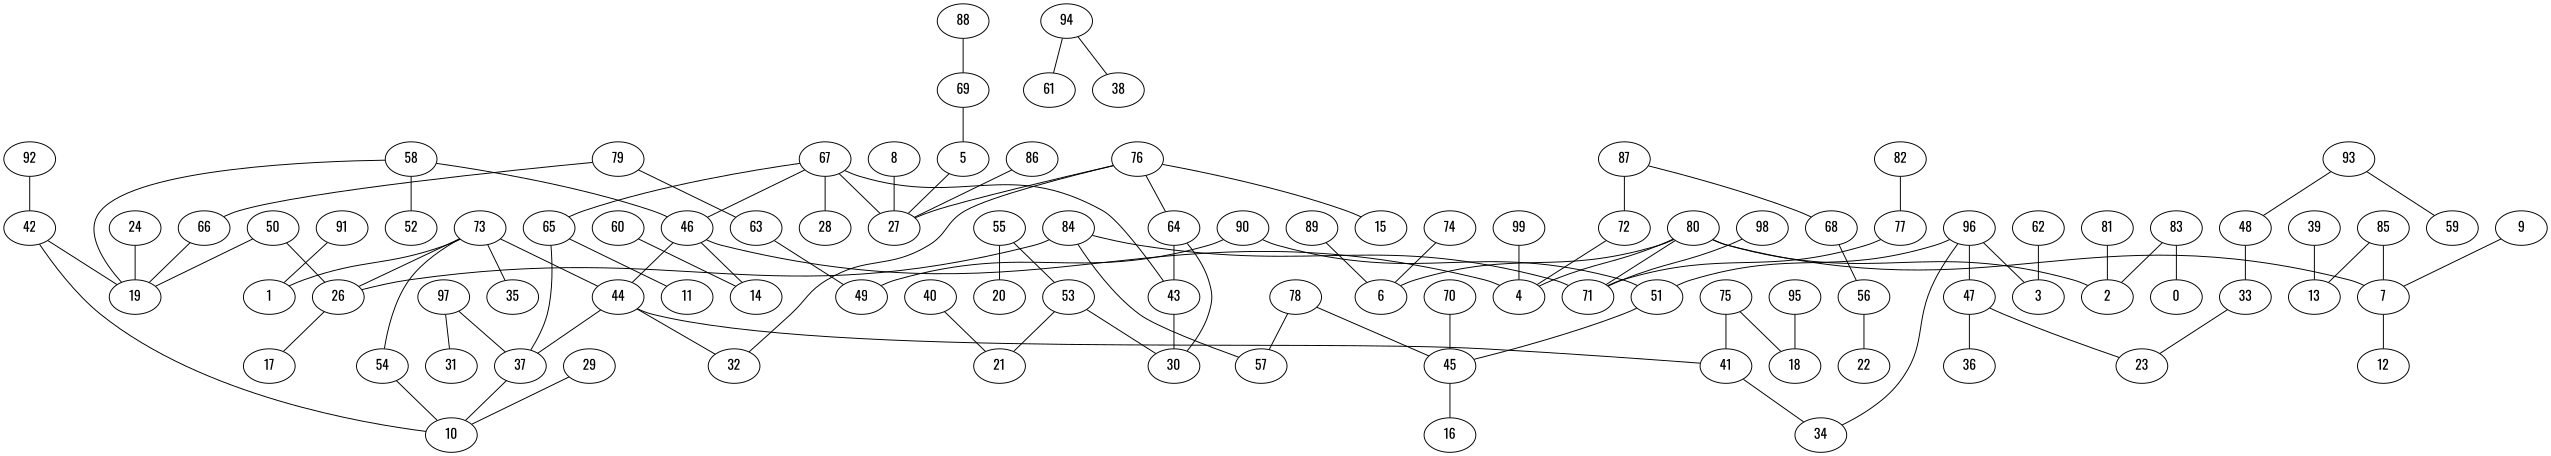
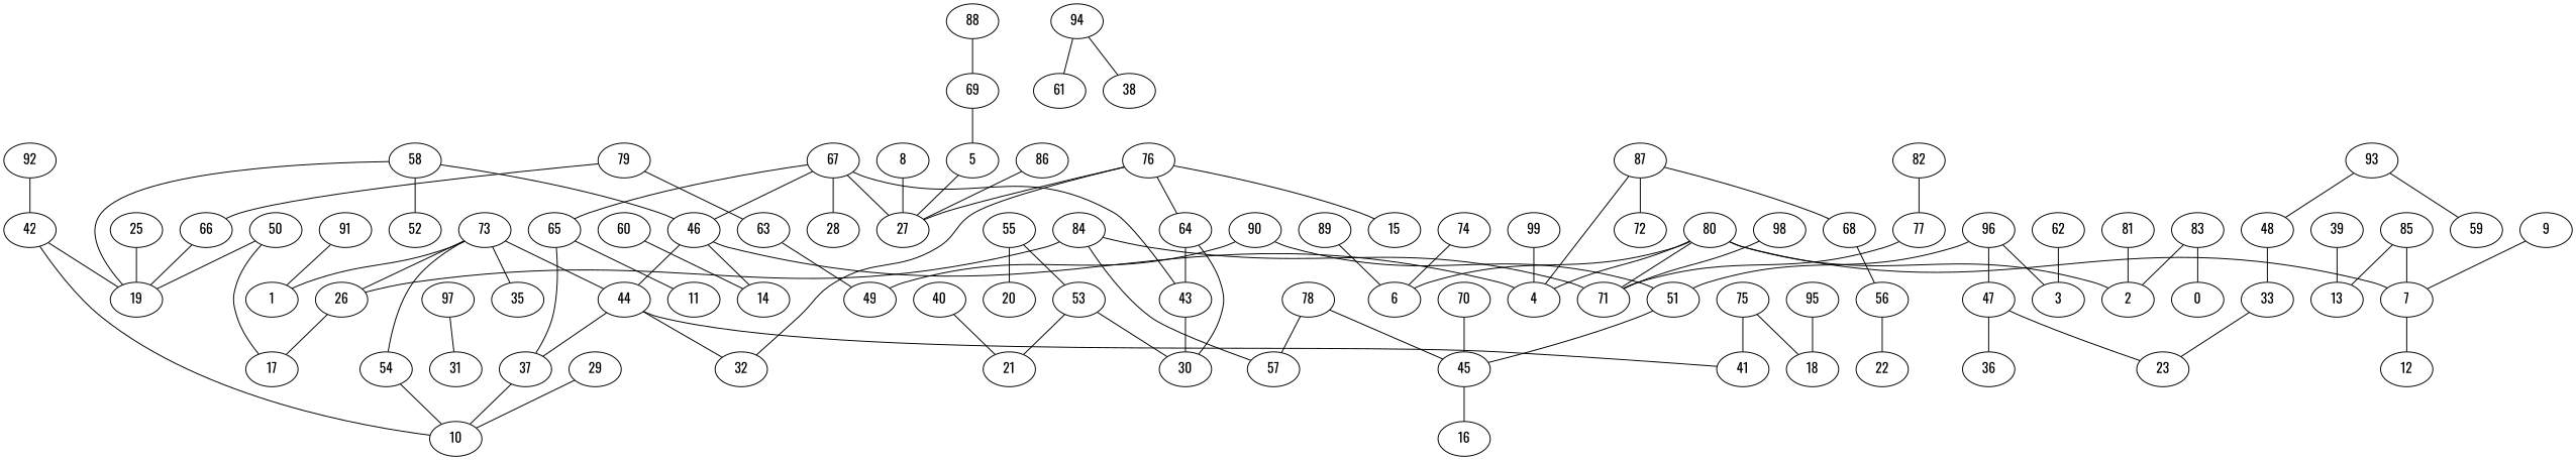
  digraph {
    fontname=Oswald
    node [fontname=Oswald]
    edge [color=black dir=none fontname=Oswald]
    92
    42
    19
    10
    89
    6
    60
    14
    78
    57
    45
    16
    88
    69
    5
    82
    77
    71
    40
    21
    86
    27
    91
    1
    63
    49
    29
    99
    4
    97
    31
    37
    68
    56
    22
    83
    0
    2
    51
    9
    7
    12
    93
    59
    48
    33
    94
    61
    38
    85
    13
    26
    17
    50
    67
    65
    28
    43
    46
    11
    30
    44
    32
    41
    79
    66
    76
    15
    55
    20
    53
    90
    39
    23
    80
    75
    18
-   34
    73
    54
    35
    87
    72
    70
    96
    3
    47
    36
    8
    58
    52
    84
-   25 [label=24]
+   25
    62
    64
    74
    81
    95
    98
    subgraph sub_1 {
      92
      42
      19
      10
      89
      6
      60
      14
      78
      57
      45
      16
      88
      69
      5
      82
      77
      71
      40
      21
      86
      27
      91
      1
      63
      49
      29
      99
      4
      97
      31
      37
      68
      56
      22
      83
      0
      2
      51
      9
      7
      12
      93
      59
      48
      33
      94
      61
      38
      85
      13
      26
      17
      50
      67
      65
      28
      43
      46
      11
      30
      44
      32
      41
      79
      66
      76
      15
      55
      20
      53
      90
      39
      23
      80
      75
      18
-     34
      73
      54
      35
      87
      72
      70
      96
      3
      47
      36
      8
      58
      52
      84
      25
      62
      64
      74
      81
      95
      98
    }
    92 -> 42
    42 -> 19
    42 -> 10
    89 -> 6
    60 -> 14
    78 -> 57
    78 -> 45
    45 -> 16
    88 -> 69
    69 -> 5
    5 -> 27
    82 -> 77
    77 -> 71
    40 -> 21
    86 -> 27
    91 -> 1
    63 -> 49
    29 -> 10
    99 -> 4
    97 -> 31
-   97 -> 37
    37 -> 10
    68 -> 56
    56 -> 22
    83 -> 0
    83 -> 2
    51 -> 45
    9 -> 7
    7 -> 12
    93 -> 59
    93 -> 48
    48 -> 33
    33 -> 23
    94 -> 61
    94 -> 38
    85 -> 7
    85 -> 13
    26 -> 17
    50 -> 19
-   50 -> 26
+   50 -> 17
    67 -> 27
    67 -> 65
    67 -> 28
    67 -> 43
    67 -> 46
    65 -> 37
    65 -> 11
    43 -> 30
    46 -> 14
    46 -> 4
    46 -> 44
    44 -> 37
    44 -> 32
    44 -> 41
-   41 -> 34
    79 -> 63
    79 -> 66
    66 -> 19
    76 -> 27
    76 -> 32
    76 -> 15
    76 -> 64
    55 -> 20
    55 -> 53
    53 -> 21
    53 -> 30
    90 -> 49
    90 -> 51
    39 -> 13
    80 -> 6
    80 -> 71
    80 -> 4
    80 -> 2
    80 -> 7
    75 -> 41
    75 -> 18
    73 -> 1
    73 -> 26
    73 -> 44
    73 -> 54
    73 -> 35
    54 -> 10
-   72 -> 4
+   87 -> 4
    87 -> 68
    87 -> 72
    70 -> 45
    96 -> 51
-   96 -> 34
    96 -> 3
    96 -> 47
    47 -> 23
    47 -> 36
    8 -> 27
    58 -> 19
    58 -> 46
    58 -> 52
    84 -> 57
    84 -> 71
    84 -> 26
    25 -> 19
    62 -> 3
    64 -> 43
    64 -> 30
    74 -> 6
    81 -> 2
    95 -> 18
    98 -> 71
  }
